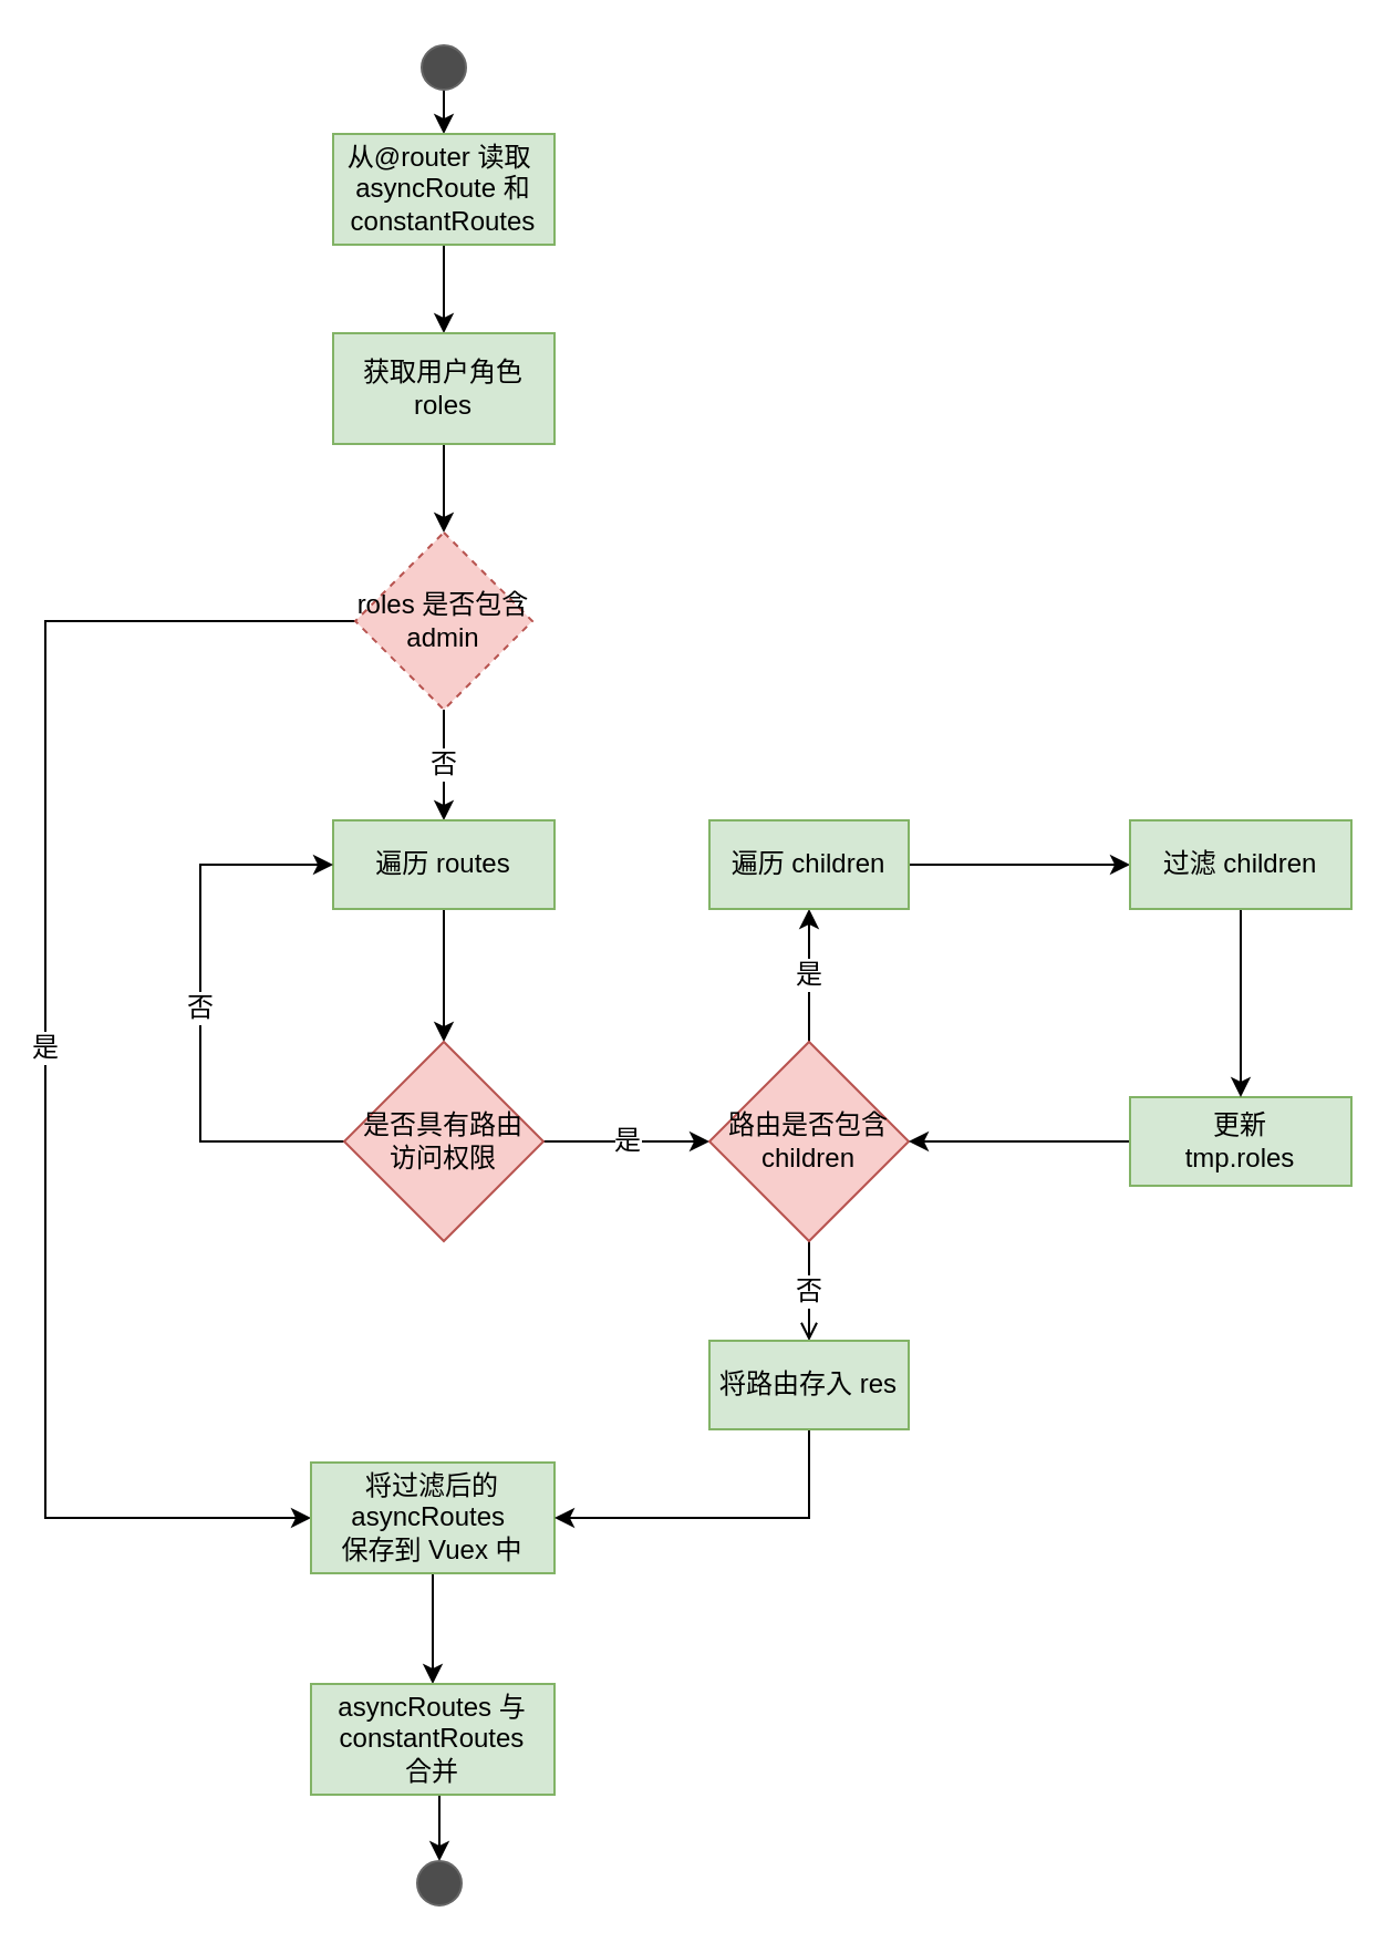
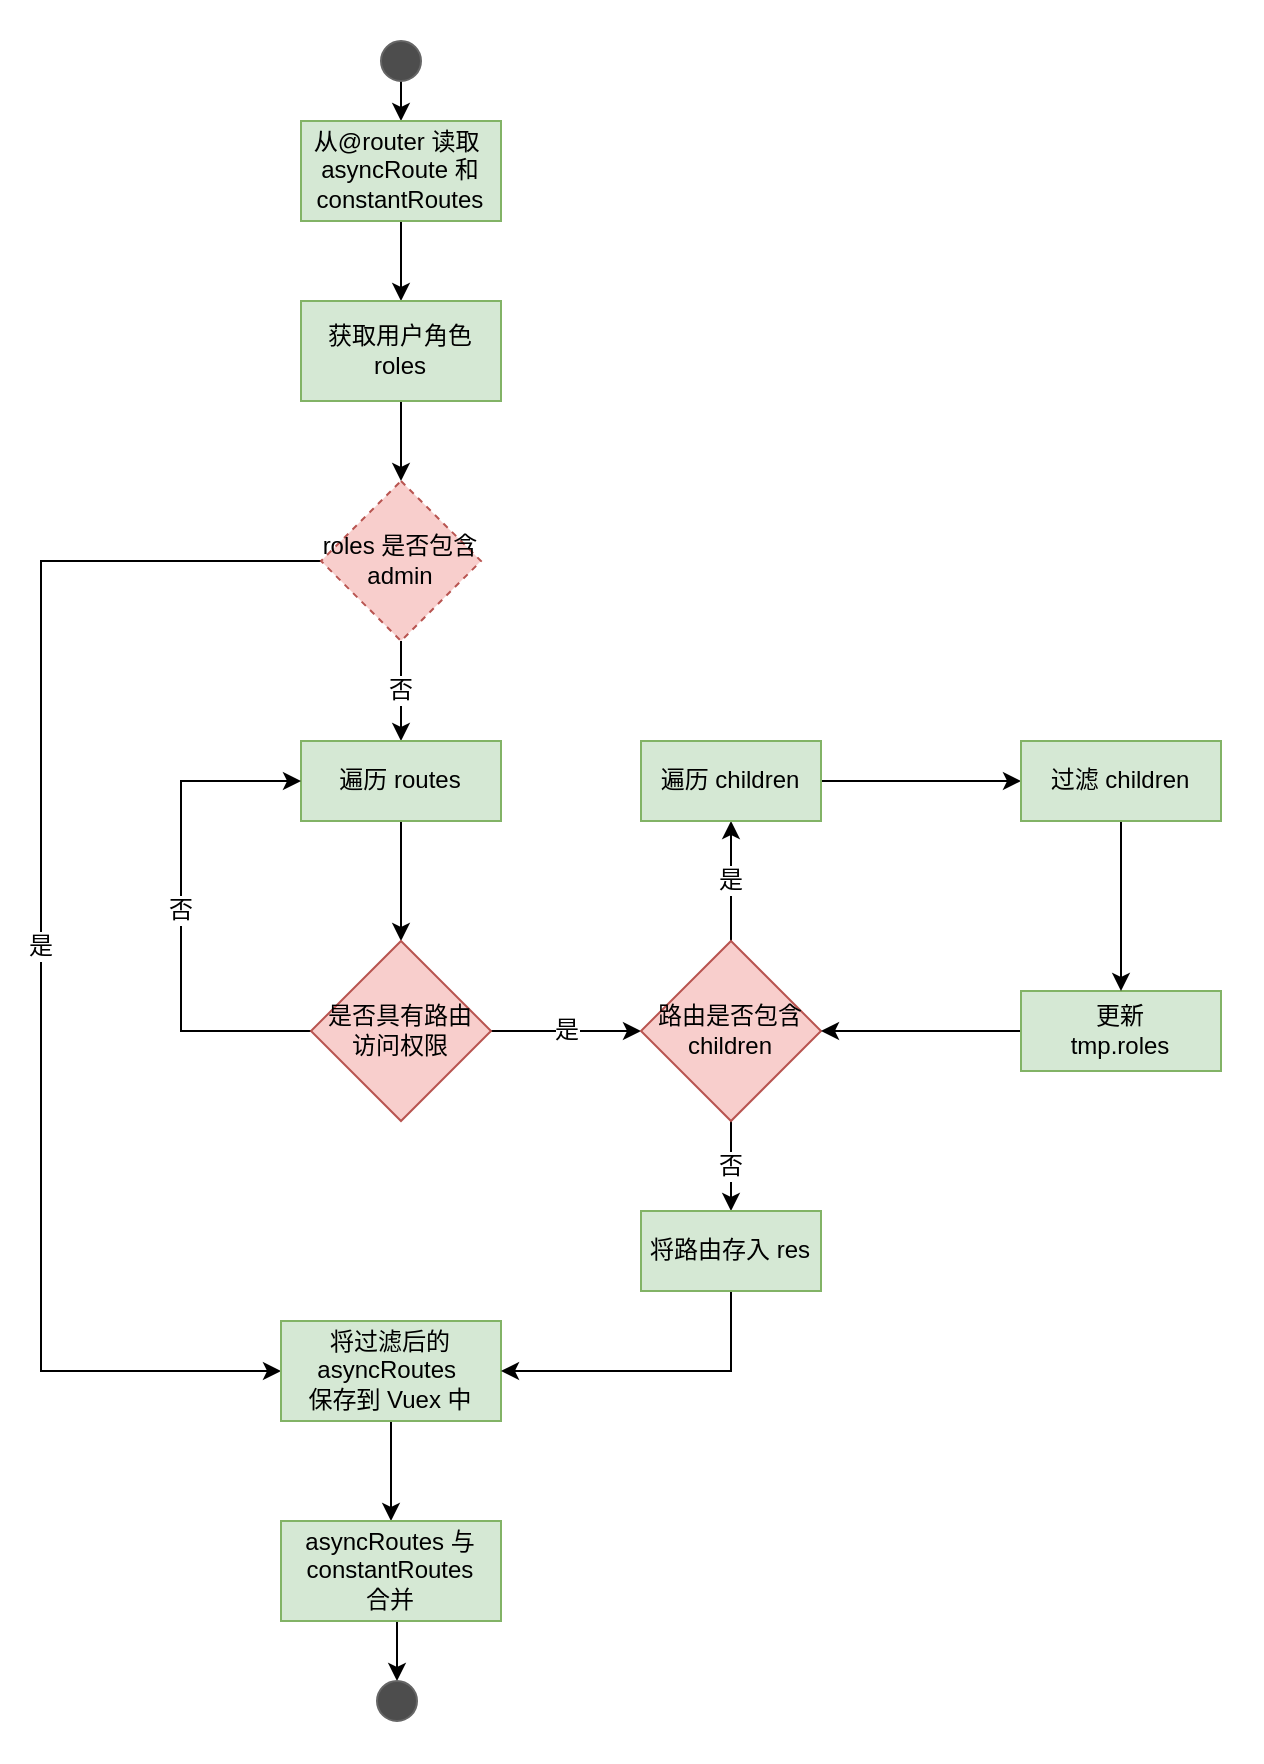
  <mxCell id="0" />
  <mxCell id="1" parent="0" />
  <mxCell id="2" style="edgeStyle=orthogonalEdgeStyle;rounded=0;orthogonalLoop=1;jettySize=auto;html=1;exitX=0.5;exitY=1;exitDx=0;exitDy=0;entryX=0.5;entryY=0;entryDx=0;entryDy=0;" parent="1" source="3" target="5" edge="1"><mxGeometry relative="1" as="geometry" /></mxCell>
  <mxCell id="3" value="" style="ellipse;whiteSpace=wrap;html=1;aspect=fixed;fillColor=#4D4D4D;strokeColor=#666666;" parent="1" vertex="1"><mxGeometry x="190" y="20" width="20" height="20" as="geometry" /></mxCell>
  <mxCell id="4" style="edgeStyle=orthogonalEdgeStyle;rounded=0;orthogonalLoop=1;jettySize=auto;html=1;exitX=0.5;exitY=1;exitDx=0;exitDy=0;entryX=0.5;entryY=0;entryDx=0;entryDy=0;" parent="1" source="5" target="7" edge="1"><mxGeometry relative="1" as="geometry" /></mxCell>
  <mxCell id="5" value="从@router 读取&amp;nbsp;&lt;br&gt;asyncRoute 和&lt;br&gt;constantRoutes" style="rounded=0;whiteSpace=wrap;html=1;fillColor=#d5e8d4;strokeColor=#82b366;" parent="1" vertex="1"><mxGeometry x="150" y="60" width="100" height="50" as="geometry" /></mxCell>
  <mxCell id="6" style="edgeStyle=orthogonalEdgeStyle;rounded=0;orthogonalLoop=1;jettySize=auto;html=1;exitX=0.5;exitY=1;exitDx=0;exitDy=0;entryX=0.5;entryY=0;entryDx=0;entryDy=0;" parent="1" source="7" target="10" edge="1"><mxGeometry relative="1" as="geometry" /></mxCell>
  <mxCell id="7" value="获取用户角色&lt;br&gt;roles" style="rounded=0;whiteSpace=wrap;html=1;fillColor=#d5e8d4;strokeColor=#82b366;" parent="1" vertex="1"><mxGeometry x="150" y="150" width="100" height="50" as="geometry" /></mxCell>
  <mxCell id="8" value="&lt;font style=&quot;font-size: 12px&quot;&gt;是&lt;/font&gt;" style="edgeStyle=orthogonalEdgeStyle;rounded=0;orthogonalLoop=1;jettySize=auto;html=1;exitX=0;exitY=0.5;exitDx=0;exitDy=0;entryX=0;entryY=0.5;entryDx=0;entryDy=0;" parent="1" source="10" target="14" edge="1"><mxGeometry relative="1" as="geometry"><mxPoint x="120" y="685" as="targetPoint" /><Array as="points"><mxPoint x="20" y="280" /><mxPoint x="20" y="685" /></Array></mxGeometry></mxCell>
  <mxCell id="9" value="&lt;font style=&quot;font-size: 12px&quot;&gt;否&lt;/font&gt;" style="edgeStyle=orthogonalEdgeStyle;rounded=0;orthogonalLoop=1;jettySize=auto;html=1;exitX=0.5;exitY=1;exitDx=0;exitDy=0;entryX=0.5;entryY=0;entryDx=0;entryDy=0;" parent="1" source="10" target="12" edge="1"><mxGeometry relative="1" as="geometry" /></mxCell>
  <mxCell id="10" value="roles 是否包含 admin" style="rhombus;whiteSpace=wrap;html=1;fillColor=#f8cecc;strokeColor=#b85450;dashed=1;" parent="1" vertex="1"><mxGeometry x="160" y="240" width="80" height="80" as="geometry" /></mxCell>
  <mxCell id="11" style="edgeStyle=orthogonalEdgeStyle;rounded=0;orthogonalLoop=1;jettySize=auto;html=1;exitX=0.5;exitY=1;exitDx=0;exitDy=0;entryX=0.5;entryY=0;entryDx=0;entryDy=0;" parent="1" source="12" target="19" edge="1"><mxGeometry relative="1" as="geometry" /></mxCell>
  <mxCell id="12" value="遍历 routes" style="rounded=0;whiteSpace=wrap;html=1;fillColor=#d5e8d4;strokeColor=#82b366;" parent="1" vertex="1"><mxGeometry x="150" y="370" width="100" height="40" as="geometry" /></mxCell>
  <mxCell id="13" style="edgeStyle=orthogonalEdgeStyle;rounded=0;orthogonalLoop=1;jettySize=auto;html=1;exitX=0.5;exitY=1;exitDx=0;exitDy=0;entryX=0.5;entryY=0;entryDx=0;entryDy=0;" parent="1" source="14" target="16" edge="1"><mxGeometry relative="1" as="geometry" /></mxCell>
  <mxCell id="14" value="将过滤后的&lt;br&gt;asyncRoutes&amp;nbsp;&lt;br&gt;保存到 Vuex 中" style="rounded=0;whiteSpace=wrap;html=1;fillColor=#d5e8d4;strokeColor=#82b366;" parent="1" vertex="1"><mxGeometry x="140" y="660" width="110" height="50" as="geometry" /></mxCell>
  <mxCell id="15" style="edgeStyle=orthogonalEdgeStyle;rounded=0;orthogonalLoop=1;jettySize=auto;html=1;exitX=0.5;exitY=1;exitDx=0;exitDy=0;entryX=0.5;entryY=0;entryDx=0;entryDy=0;" parent="1" source="16" target="31" edge="1"><mxGeometry relative="1" as="geometry" /></mxCell>
  <mxCell id="16" value="asyncRoutes 与&lt;br&gt;constantRoutes&lt;br&gt;合并" style="rounded=0;whiteSpace=wrap;html=1;fillColor=#d5e8d4;strokeColor=#82b366;" parent="1" vertex="1"><mxGeometry x="140" y="760" width="110" height="50" as="geometry" /></mxCell>
  <mxCell id="17" value="&lt;font style=&quot;font-size: 12px&quot;&gt;否&lt;/font&gt;" style="edgeStyle=orthogonalEdgeStyle;rounded=0;orthogonalLoop=1;jettySize=auto;html=1;exitX=0;exitY=0.5;exitDx=0;exitDy=0;entryX=0;entryY=0.5;entryDx=0;entryDy=0;" parent="1" source="19" target="12" edge="1"><mxGeometry relative="1" as="geometry"><Array as="points"><mxPoint x="90" y="515" /><mxPoint x="90" y="390" /></Array></mxGeometry></mxCell>
  <mxCell id="18" value="&lt;font style=&quot;font-size: 12px&quot;&gt;是&lt;/font&gt;" style="edgeStyle=orthogonalEdgeStyle;rounded=0;orthogonalLoop=1;jettySize=auto;html=1;exitX=1;exitY=0.5;exitDx=0;exitDy=0;entryX=0;entryY=0.5;entryDx=0;entryDy=0;" parent="1" source="19" target="22" edge="1"><mxGeometry relative="1" as="geometry" /></mxCell>
  <mxCell id="19" value="是否具有路由&lt;br&gt;访问权限" style="rhombus;whiteSpace=wrap;html=1;fillColor=#f8cecc;strokeColor=#b85450;" parent="1" vertex="1"><mxGeometry x="155" y="470" width="90" height="90" as="geometry" /></mxCell>
  <mxCell id="20" value="&lt;font style=&quot;font-size: 12px&quot;&gt;是&lt;/font&gt;" style="edgeStyle=orthogonalEdgeStyle;rounded=0;orthogonalLoop=1;jettySize=auto;html=1;exitX=0.5;exitY=0;exitDx=0;exitDy=0;entryX=0.5;entryY=1;entryDx=0;entryDy=0;" parent="1" source="22" target="24" edge="1"><mxGeometry relative="1" as="geometry" /></mxCell>
- <mxCell id="21" value="&lt;font style=&quot;font-size: 12px&quot;&gt;否&lt;/font&gt;" style="edgeStyle=orthogonalEdgeStyle;rounded=0;orthogonalLoop=1;jettySize=auto;html=1;exitX=0.5;exitY=1;exitDx=0;exitDy=0;entryX=0.5;entryY=0;entryDx=0;entryDy=0;endArrow=open;" parent="1" source="22" target="26" edge="1"><mxGeometry relative="1" as="geometry" /></mxCell>
+ <mxCell id="21" value="&lt;font style=&quot;font-size: 12px&quot;&gt;否&lt;/font&gt;" style="edgeStyle=orthogonalEdgeStyle;rounded=0;orthogonalLoop=1;jettySize=auto;html=1;exitX=0.5;exitY=1;exitDx=0;exitDy=0;entryX=0.5;entryY=0;entryDx=0;entryDy=0;" parent="1" source="22" target="26" edge="1"><mxGeometry relative="1" as="geometry" /></mxCell>
  <mxCell id="22" value="路由是否包含&lt;br&gt;children" style="rhombus;whiteSpace=wrap;html=1;fillColor=#f8cecc;strokeColor=#b85450;" parent="1" vertex="1"><mxGeometry x="320" y="470" width="90" height="90" as="geometry" /></mxCell>
  <mxCell id="23" style="edgeStyle=orthogonalEdgeStyle;rounded=0;orthogonalLoop=1;jettySize=auto;html=1;exitX=1;exitY=0.5;exitDx=0;exitDy=0;entryX=0;entryY=0.5;entryDx=0;entryDy=0;" parent="1" source="24" target="30" edge="1"><mxGeometry relative="1" as="geometry" /></mxCell>
  <mxCell id="24" value="遍历 children" style="rounded=0;whiteSpace=wrap;html=1;fillColor=#d5e8d4;strokeColor=#82b366;" parent="1" vertex="1"><mxGeometry x="320" y="370" width="90" height="40" as="geometry" /></mxCell>
  <mxCell id="25" style="edgeStyle=orthogonalEdgeStyle;rounded=0;orthogonalLoop=1;jettySize=auto;html=1;exitX=0.5;exitY=1;exitDx=0;exitDy=0;entryX=1;entryY=0.5;entryDx=0;entryDy=0;" parent="1" source="26" target="14" edge="1"><mxGeometry relative="1" as="geometry" /></mxCell>
  <mxCell id="26" value="将路由存入 res" style="rounded=0;whiteSpace=wrap;html=1;fillColor=#d5e8d4;strokeColor=#82b366;" parent="1" vertex="1"><mxGeometry x="320" y="605" width="90" height="40" as="geometry" /></mxCell>
  <mxCell id="27" style="edgeStyle=orthogonalEdgeStyle;rounded=0;orthogonalLoop=1;jettySize=auto;html=1;exitX=0;exitY=0.5;exitDx=0;exitDy=0;entryX=1;entryY=0.5;entryDx=0;entryDy=0;" parent="1" source="28" target="22" edge="1"><mxGeometry relative="1" as="geometry" /></mxCell>
  <mxCell id="28" value="更新&lt;br&gt;tmp.roles" style="rounded=0;whiteSpace=wrap;html=1;fillColor=#d5e8d4;strokeColor=#82b366;" parent="1" vertex="1"><mxGeometry x="510" y="495" width="100" height="40" as="geometry" /></mxCell>
  <mxCell id="29" style="edgeStyle=orthogonalEdgeStyle;rounded=0;orthogonalLoop=1;jettySize=auto;html=1;exitX=0.5;exitY=1;exitDx=0;exitDy=0;entryX=0.5;entryY=0;entryDx=0;entryDy=0;" parent="1" source="30" target="28" edge="1"><mxGeometry relative="1" as="geometry" /></mxCell>
  <mxCell id="30" value="过滤 children" style="rounded=0;whiteSpace=wrap;html=1;fillColor=#d5e8d4;strokeColor=#82b366;" parent="1" vertex="1"><mxGeometry x="510" y="370" width="100" height="40" as="geometry" /></mxCell>
  <mxCell id="31" value="" style="ellipse;whiteSpace=wrap;html=1;aspect=fixed;fillColor=#4D4D4D;strokeColor=#666666;" parent="1" vertex="1"><mxGeometry x="188" y="840" width="20" height="20" as="geometry" /></mxCell>
